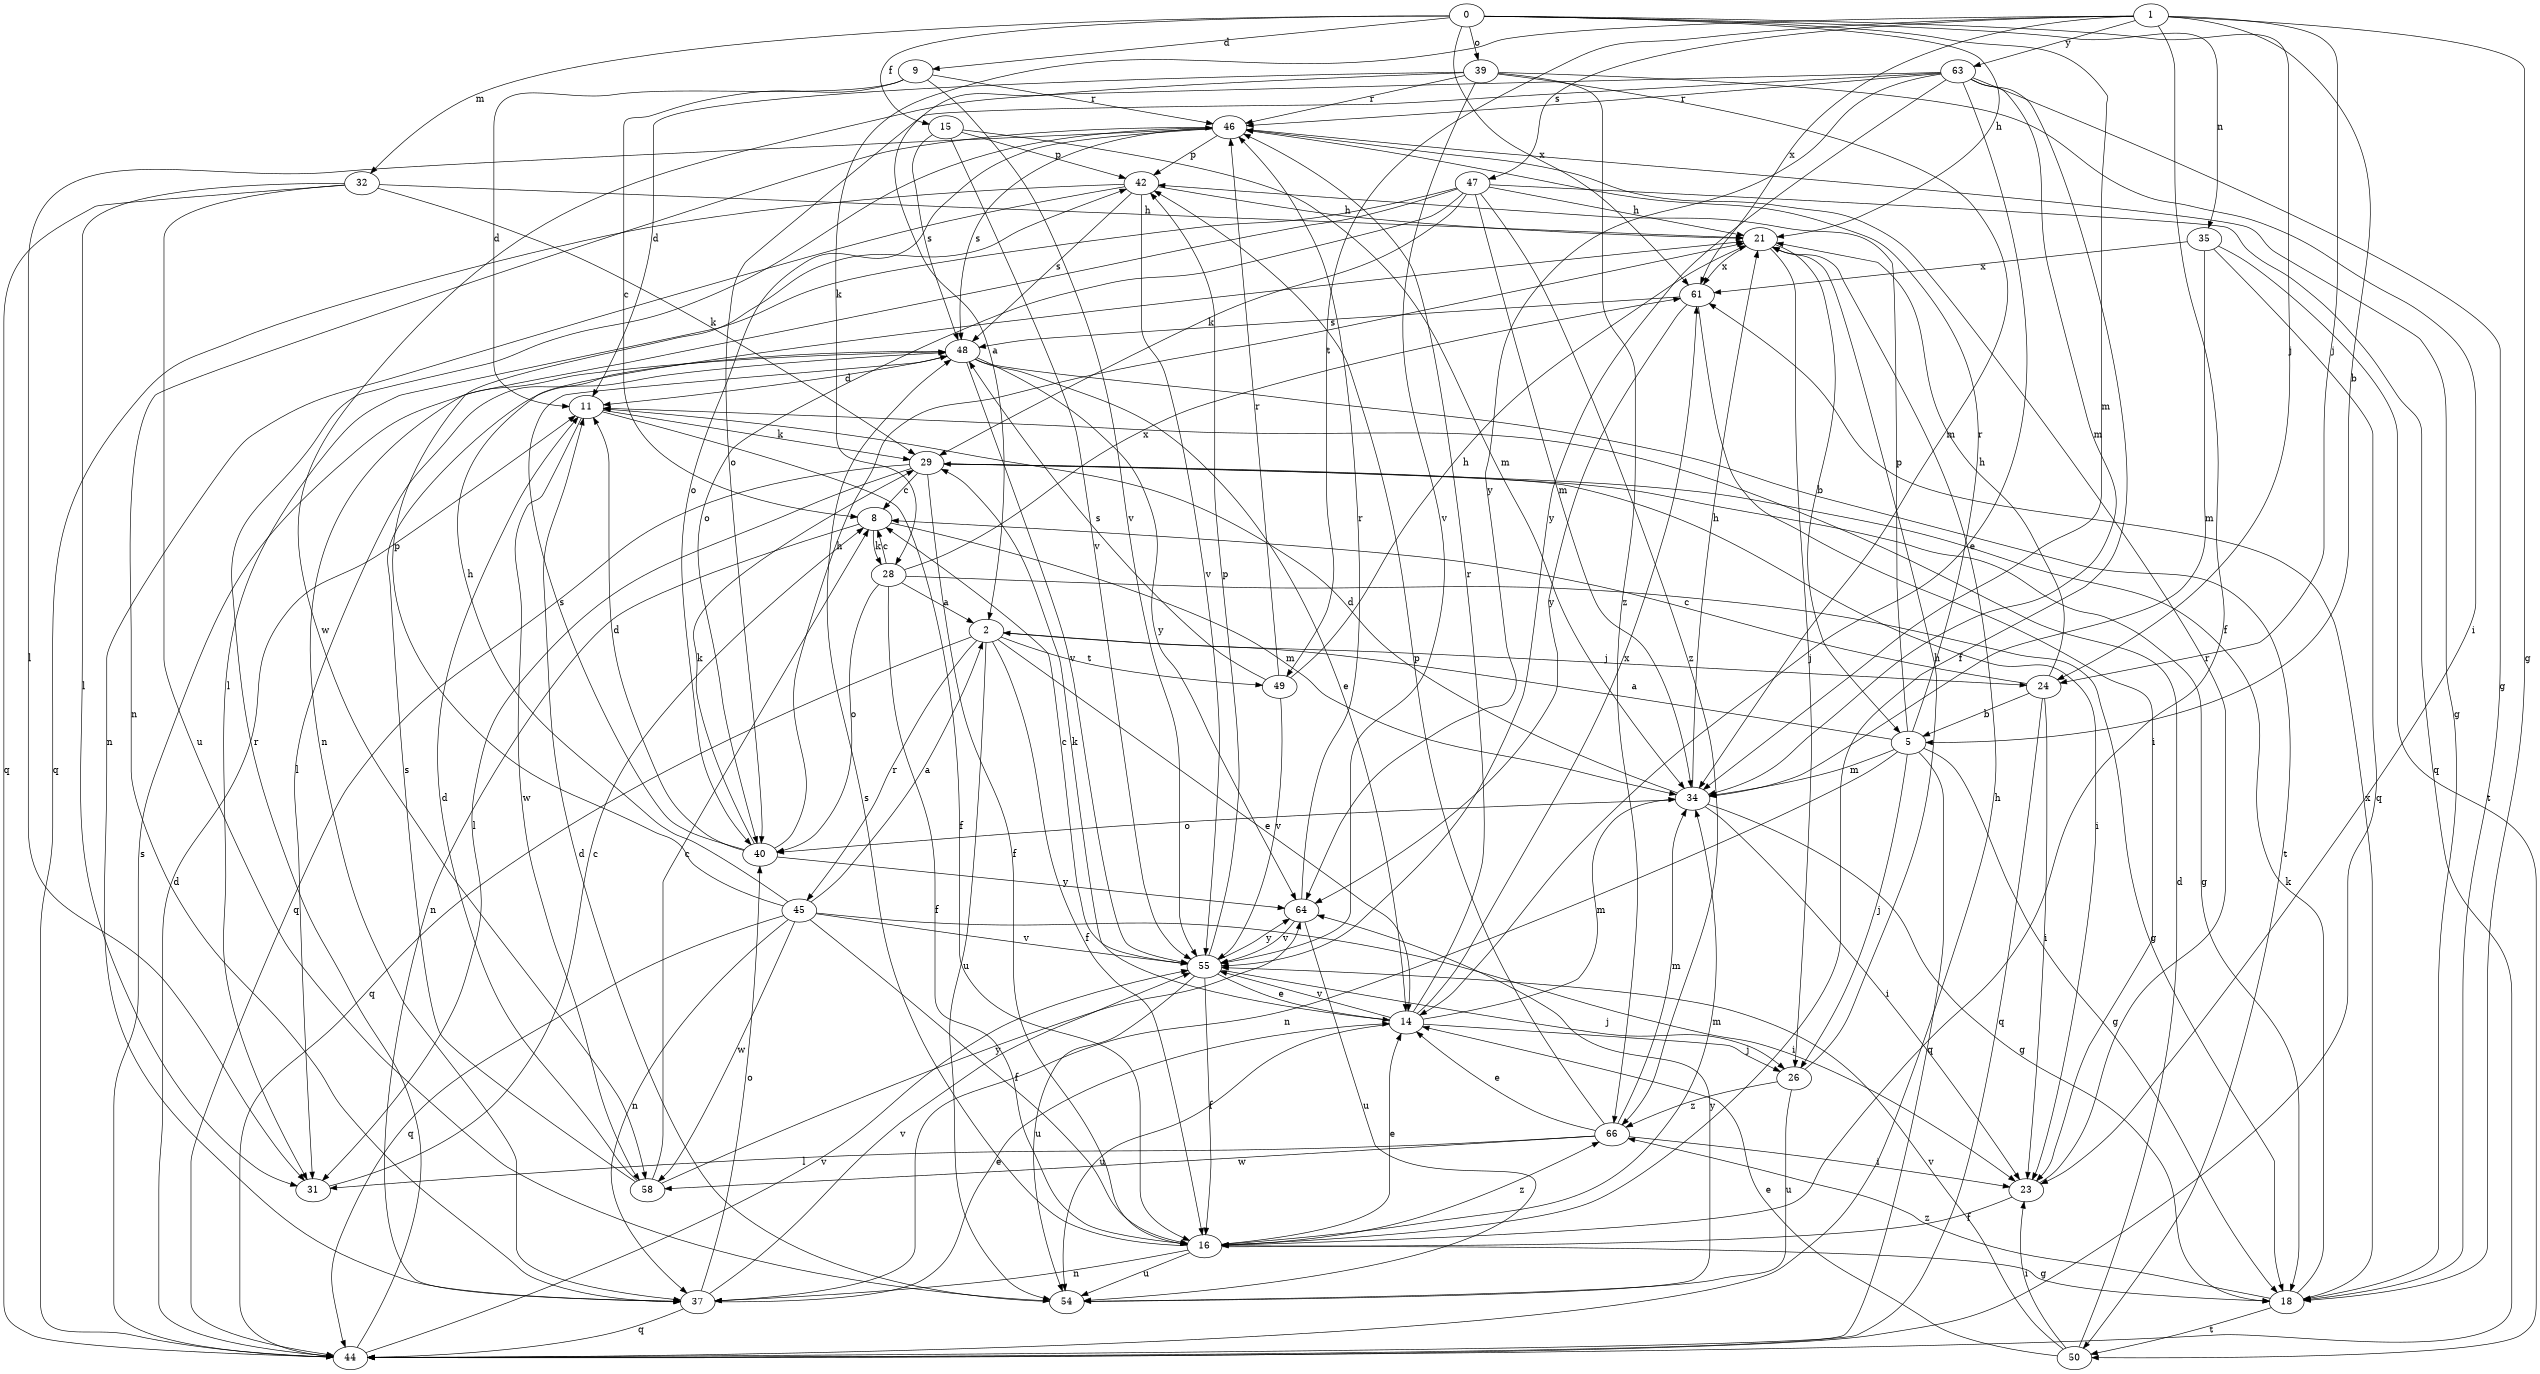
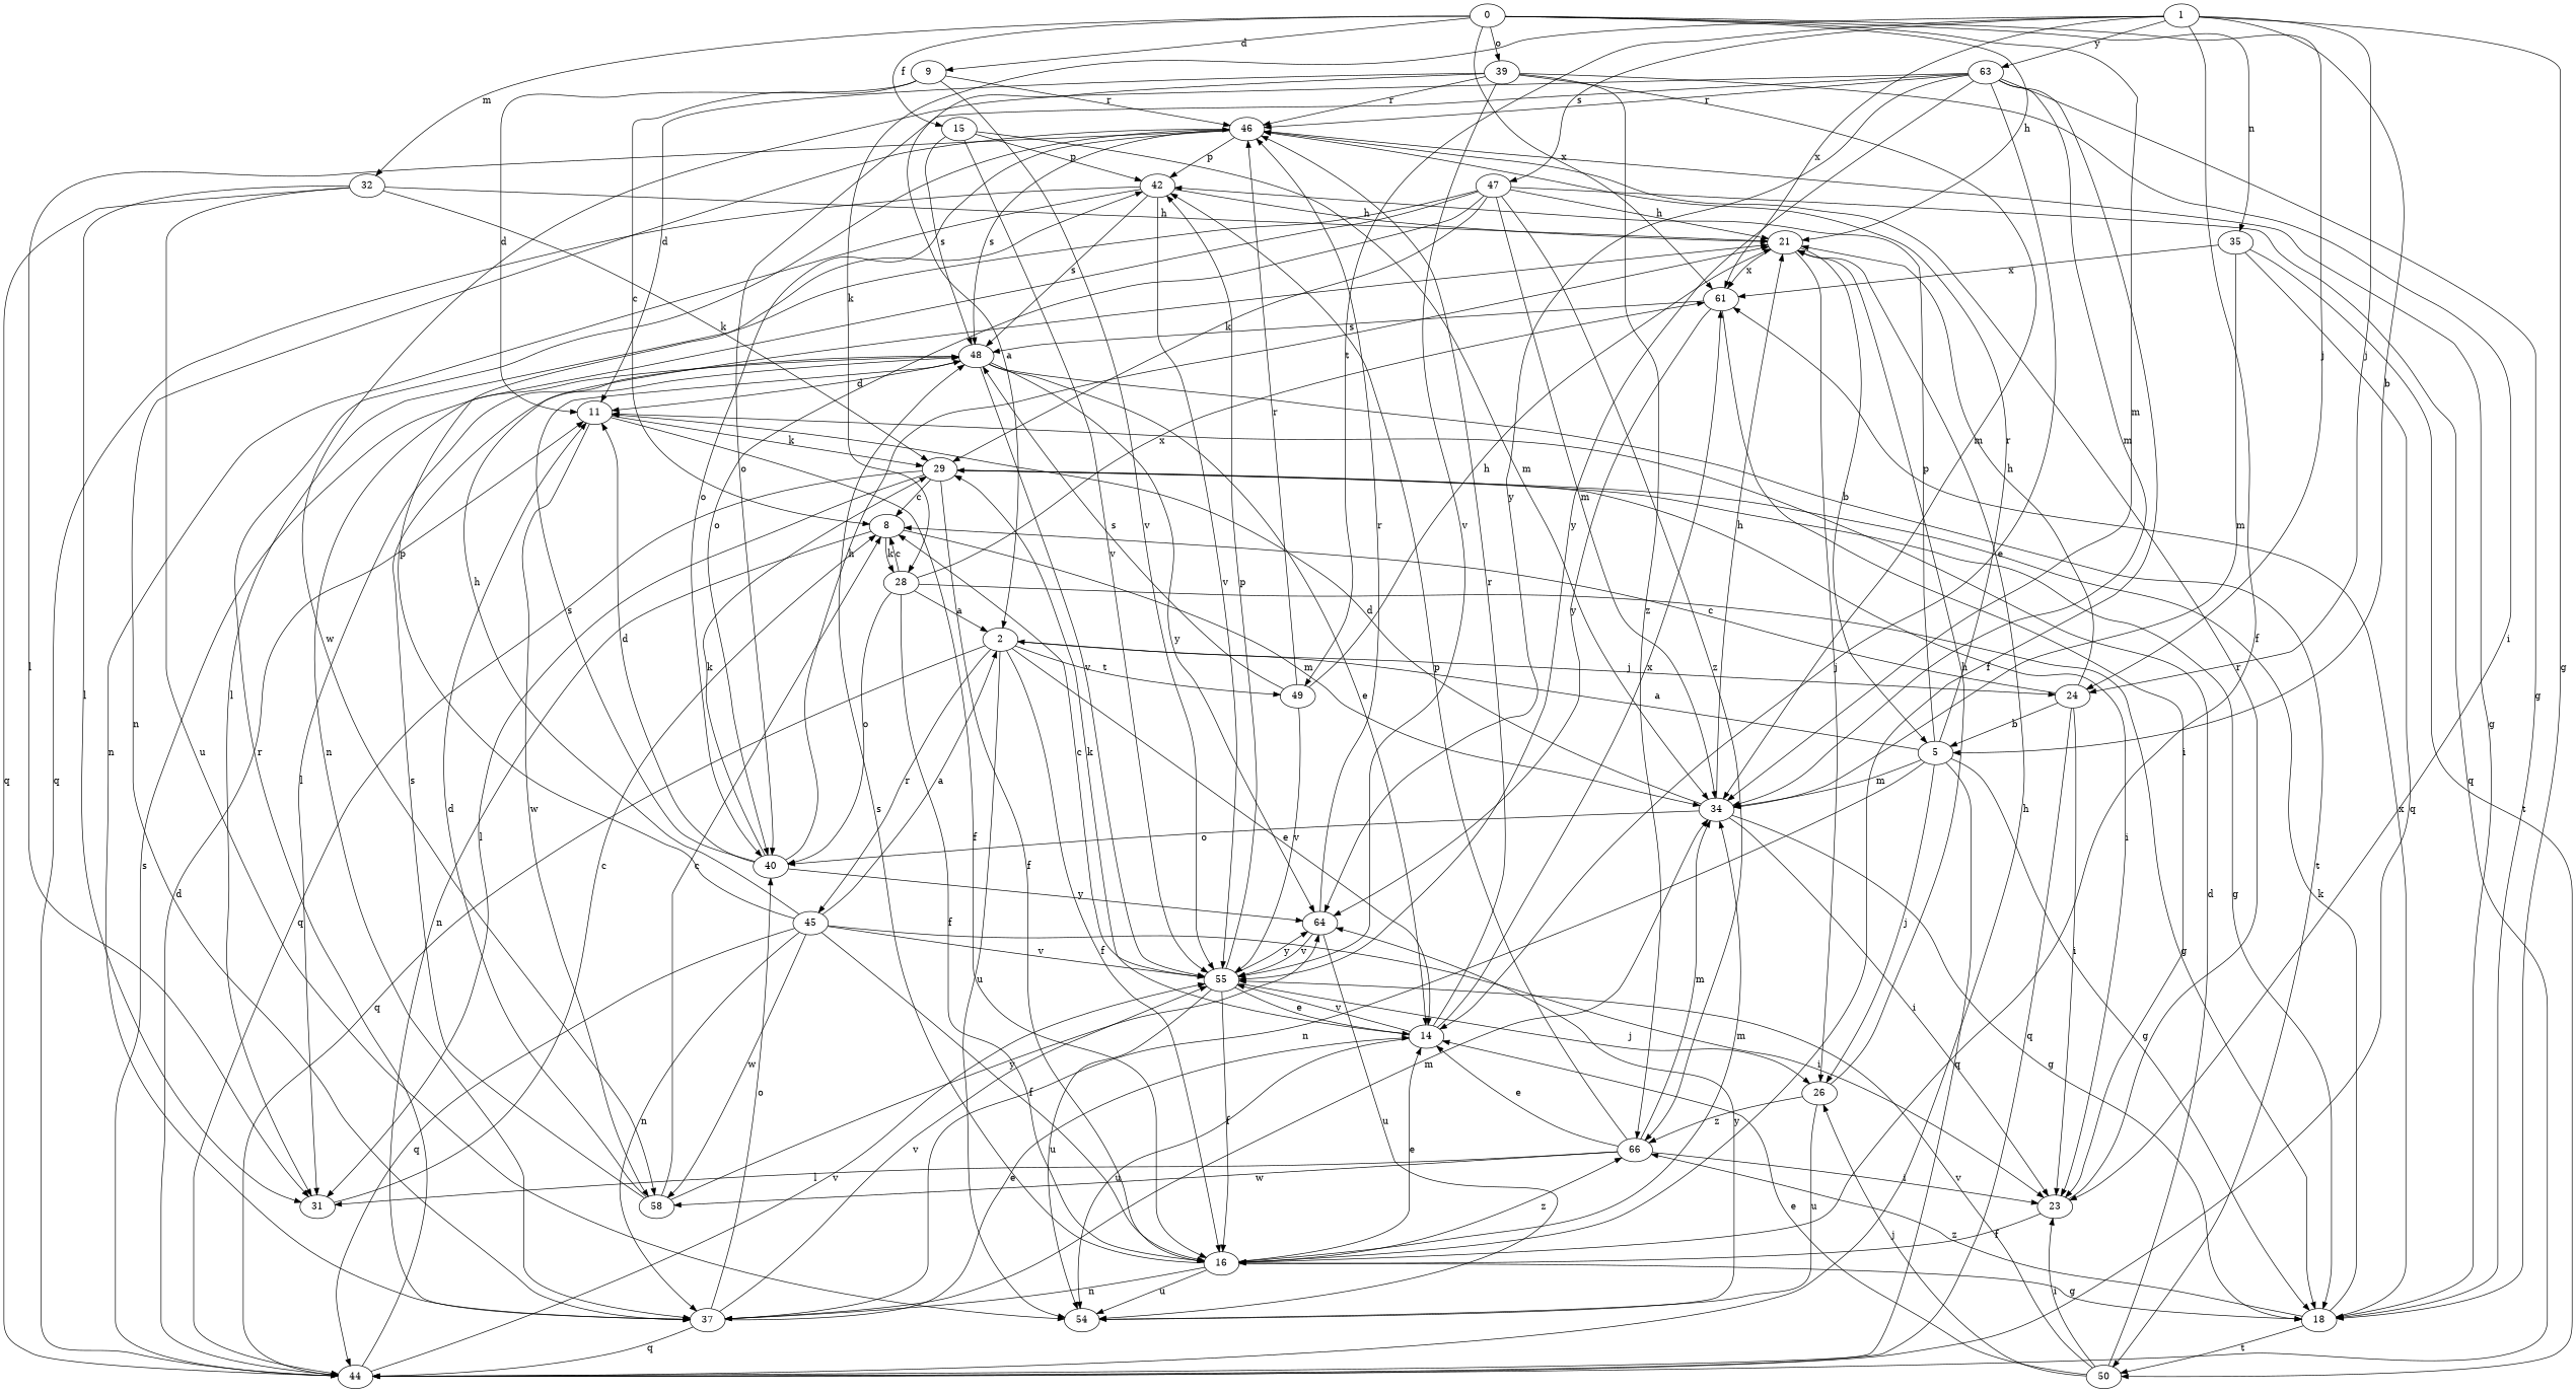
  strict digraph {
    0
    9
    15
    21
    24
    32
    34
    35
    39
    61
    46
    8
    11
    55
    42
    48
    5
    26
    44
    23
    54
    29
    31
    18
    40
    50
    2
    66
    64
    1
    16
    28
    47
    49
    63
    37
    14
    58
    45
    0 -> 9 [label=d]
    0 -> 15 [label=f]
    0 -> 21 [label=h]
    0 -> 24 [label=j]
    0 -> 32 [label=m]
    0 -> 34 [label=m]
    0 -> 35 [label=n]
    0 -> 39 [label=o]
    0 -> 61 [label=x]
    9 -> 46 [label=r]
    9 -> 8 [label=c]
    9 -> 11 [label=d]
    9 -> 55 [label=v]
    15 -> 34 [label=m]
    15 -> 55 [label=v]
    15 -> 42 [label=p]
    15 -> 48 [label=s]
    21 -> 61 [label=x]
    21 -> 5 [label=b]
    21 -> 26 [label=j]
    24 -> 21 [label=h]
    24 -> 8 [label=c]
    24 -> 5 [label=b]
    24 -> 44 [label=q]
    24 -> 23 [label=i]
    32 -> 21 [label=h]
    32 -> 44 [label=q]
    32 -> 54 [label=u]
    32 -> 29 [label=k]
    32 -> 31 [label=l]
    34 -> 21 [label=h]
    34 -> 11 [label=d]
    34 -> 23 [label=i]
    34 -> 18 [label=g]
    34 -> 40 [label=o]
    35 -> 34 [label=m]
    35 -> 61 [label=x]
    35 -> 44 [label=q]
    35 -> 50 [label=t]
    39 -> 34 [label=m]
    39 -> 46 [label=r]
    39 -> 11 [label=d]
    39 -> 55 [label=v]
    39 -> 23 [label=i]
    39 -> 2 [label=a]
    39 -> 66 [label=z]
    61 -> 48 [label=s]
    61 -> 23 [label=i]
    61 -> 64 [label=y]
    46 -> 42 [label=p]
    46 -> 48 [label=s]
    46 -> 31 [label=l]
    46 -> 18 [label=g]
    46 -> 40 [label=o]
    46 -> 37 [label=n]
    8 -> 34 [label=m]
    8 -> 28 [label=k]
    8 -> 37 [label=n]
    11 -> 29 [label=k]
    11 -> 16 [label=f]
    11 -> 58 [label=w]
    55 -> 8 [label=c]
    55 -> 42 [label=p]
    55 -> 26 [label=j]
    55 -> 54 [label=u]
    55 -> 64 [label=y]
    55 -> 16 [label=f]
    55 -> 14 [label=e]
    42 -> 21 [label=h]
    42 -> 55 [label=v]
    42 -> 48 [label=s]
    42 -> 44 [label=q]
    42 -> 37 [label=n]
    48 -> 11 [label=d]
    48 -> 55 [label=v]
    48 -> 31 [label=l]
    48 -> 50 [label=t]
    48 -> 64 [label=y]
    48 -> 14 [label=e]
    5 -> 34 [label=m]
    5 -> 46 [label=r]
    5 -> 42 [label=p]
    5 -> 26 [label=j]
    5 -> 44 [label=q]
    5 -> 18 [label=g]
    5 -> 2 [label=a]
    5 -> 37 [label=n]
    26 -> 21 [label=h]
    26 -> 54 [label=u]
    26 -> 66 [label=z]
    44 -> 21 [label=h]
    44 -> 46 [label=r]
    44 -> 11 [label=d]
    44 -> 55 [label=v]
    44 -> 48 [label=s]
    23 -> 46 [label=r]
    23 -> 16 [label=f]
-   54 -> 11 [label=d]
    54 -> 64 [label=y]
    29 -> 8 [label=c]
    29 -> 44 [label=q]
    29 -> 23 [label=i]
    29 -> 31 [label=l]
    29 -> 18 [label=g]
    29 -> 16 [label=f]
    31 -> 8 [label=c]
    18 -> 61 [label=x]
    18 -> 29 [label=k]
    18 -> 50 [label=t]
    18 -> 66 [label=z]
    40 -> 21 [label=h]
    40 -> 11 [label=d]
    40 -> 48 [label=s]
    40 -> 29 [label=k]
    40 -> 64 [label=y]
    50 -> 11 [label=d]
    50 -> 55 [label=v]
-   14 -> 26 [label=j]
+   50 -> 26 [label=j]
    50 -> 23 [label=i]
    50 -> 14 [label=e]
    2 -> 24 [label=j]
    2 -> 44 [label=q]
    2 -> 54 [label=u]
    2 -> 16 [label=f]
    2 -> 49 [label=t]
    2 -> 14 [label=e]
    2 -> 45 [label=r]
    66 -> 34 [label=m]
    66 -> 42 [label=p]
    66 -> 23 [label=i]
    66 -> 31 [label=l]
    66 -> 14 [label=e]
    66 -> 58 [label=w]
    64 -> 46 [label=r]
    64 -> 55 [label=v]
    64 -> 54 [label=u]
    1 -> 24 [label=j]
    1 -> 61 [label=x]
    1 -> 5 [label=b]
    1 -> 18 [label=g]
    1 -> 16 [label=f]
    1 -> 28 [label=k]
    1 -> 47 [label=s]
    1 -> 49 [label=t]
    1 -> 63 [label=y]
    16 -> 34 [label=m]
    16 -> 48 [label=s]
    16 -> 54 [label=u]
    16 -> 18 [label=g]
    16 -> 66 [label=z]
    16 -> 37 [label=n]
    16 -> 14 [label=e]
    28 -> 61 [label=x]
    28 -> 8 [label=c]
    28 -> 18 [label=g]
    28 -> 40 [label=o]
    28 -> 2 [label=a]
    28 -> 16 [label=f]
    47 -> 21 [label=h]
    47 -> 34 [label=m]
    47 -> 44 [label=q]
    47 -> 29 [label=k]
    47 -> 31 [label=l]
    47 -> 40 [label=o]
    47 -> 66 [label=z]
    47 -> 37 [label=n]
    49 -> 21 [label=h]
    49 -> 46 [label=r]
    49 -> 55 [label=v]
    49 -> 48 [label=s]
    63 -> 34 [label=m]
    63 -> 46 [label=r]
    63 -> 55 [label=y]
    63 -> 18 [label=g]
    63 -> 40 [label=o]
    63 -> 64 [label=y]
    63 -> 16 [label=f]
    63 -> 14 [label=e]
    63 -> 58 [label=w]
    37 -> 55 [label=v]
    37 -> 44 [label=q]
    37 -> 40 [label=o]
    37 -> 14 [label=e]
-   14 -> 34 [label=m]
+   37 -> 34 [label=m]
    14 -> 61 [label=x]
    14 -> 46 [label=r]
    14 -> 55 [label=v]
    14 -> 54 [label=u]
    14 -> 29 [label=k]
    58 -> 8 [label=c]
    58 -> 11 [label=d]
    58 -> 48 [label=s]
    58 -> 64 [label=y]
    45 -> 21 [label=h]
    45 -> 55 [label=v]
    45 -> 42 [label=p]
    45 -> 44 [label=q]
    45 -> 23 [label=i]
    45 -> 2 [label=a]
    45 -> 16 [label=f]
    45 -> 37 [label=n]
    45 -> 58 [label=w]
  }
